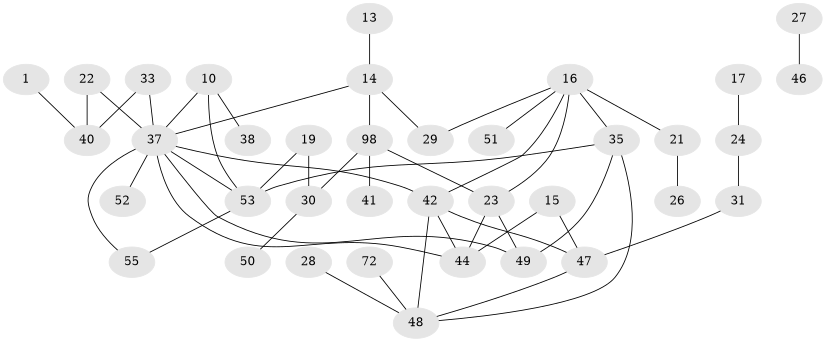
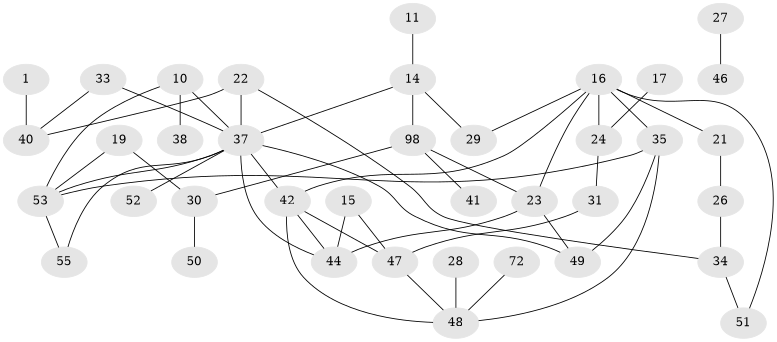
  graph {
    node [color=gray90 style=filled]
    edge [weight=1.0]
    1
    40
    10
    37
    38
    53
    44
    42
    49
    52
    55
-   13
+   13 [label=11]
    14
    n14 [label=98]
    29
    23
    30
    41
    15
    47
    48
    16
    21
    24
    35
    51
    26
    31
    17
    50
    19
+   34
    22
    27
    46
    28
    n37 [label=72]
    33
    1 -- 40
    10 -- 37 [weight=2.0]
    10 -- 38
    10 -- 53
    37 -- 53
    37 -- 44
    37 -- 42
    37 -- 49
    37 -- 52
    37 -- 55
    53 -- 55
    42 -- 44
    42 -- 47
    42 -- 48
    13 -- 14
    14 -- 37
    14 -- n14
    14 -- 29
    n14 -- 23
    n14 -- 30
    n14 -- 41
    23 -- 44 [weight=2.0]
    23 -- 49
    30 -- 50
    15 -- 44
    15 -- 47
    47 -- 48
    16 -- 42
    16 -- 29
    16 -- 23
    16 -- 21
+   16 -- 24
    16 -- 35 [weight=2.0]
    16 -- 51
    21 -- 26
    24 -- 31
    35 -- 53
    35 -- 49
    35 -- 48
+   26 -- 34
    31 -- 47
    17 -- 24
    19 -- 53
    19 -- 30
+   34 -- 51
    22 -- 40
    22 -- 37
+   22 -- 34
    27 -- 46
    28 -- 48
    n37 -- 48
    33 -- 40
    33 -- 37
  }
